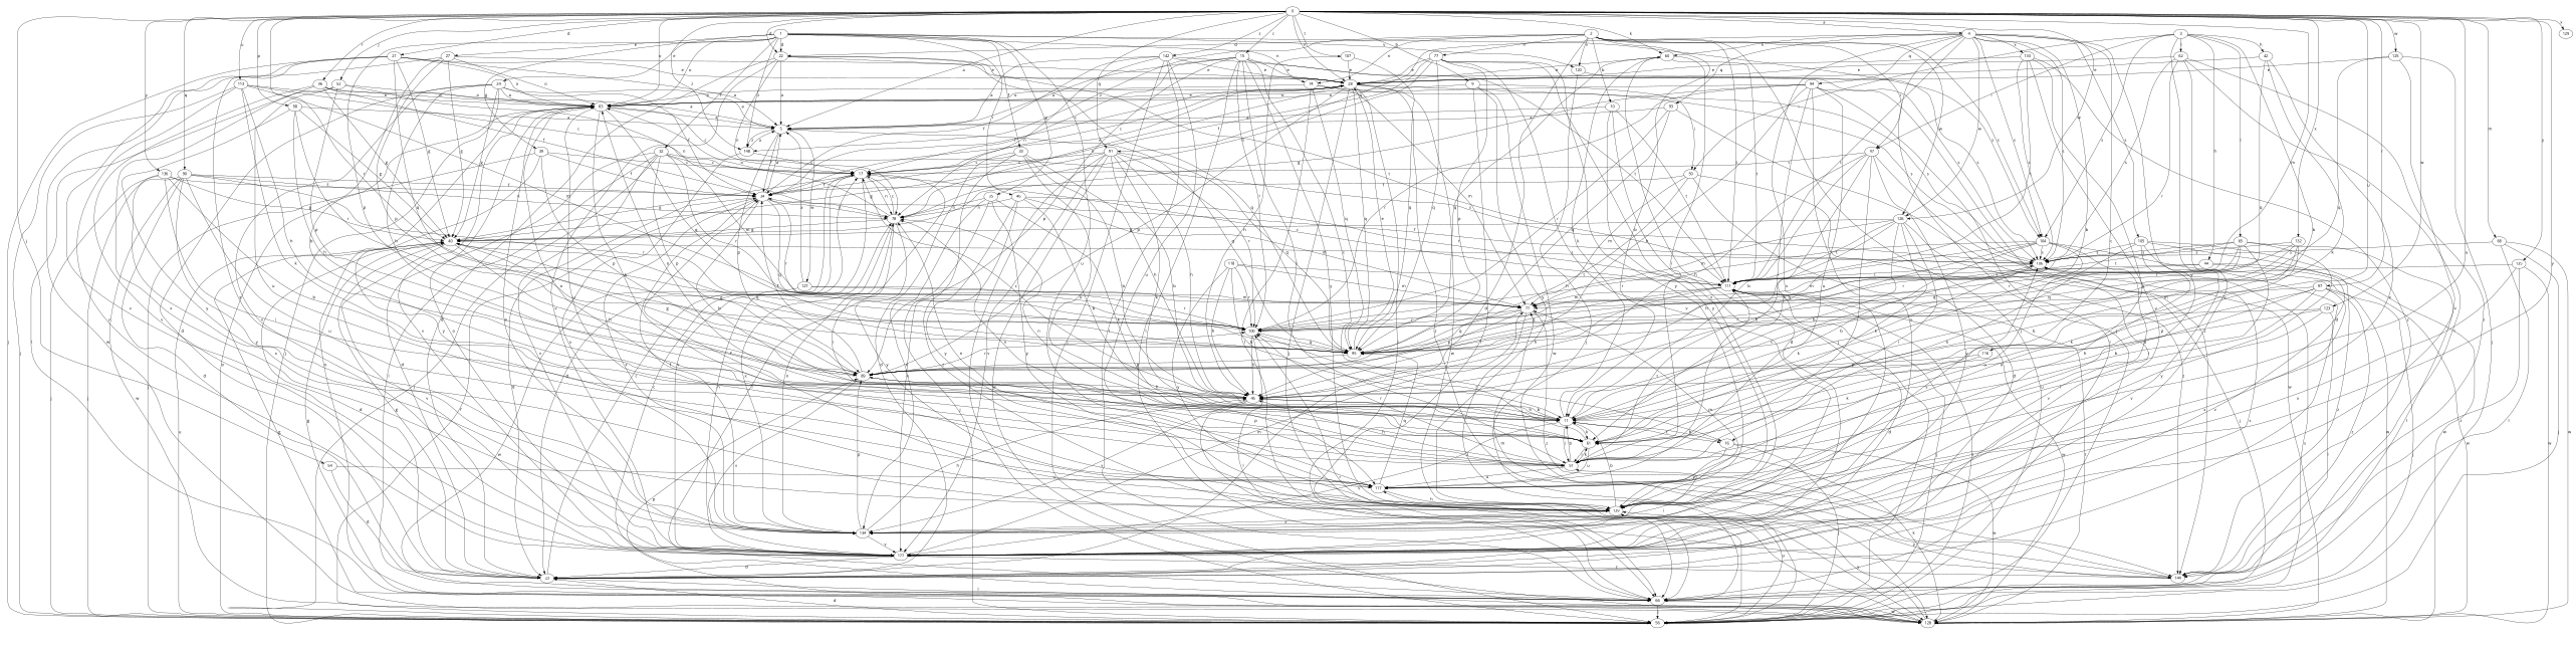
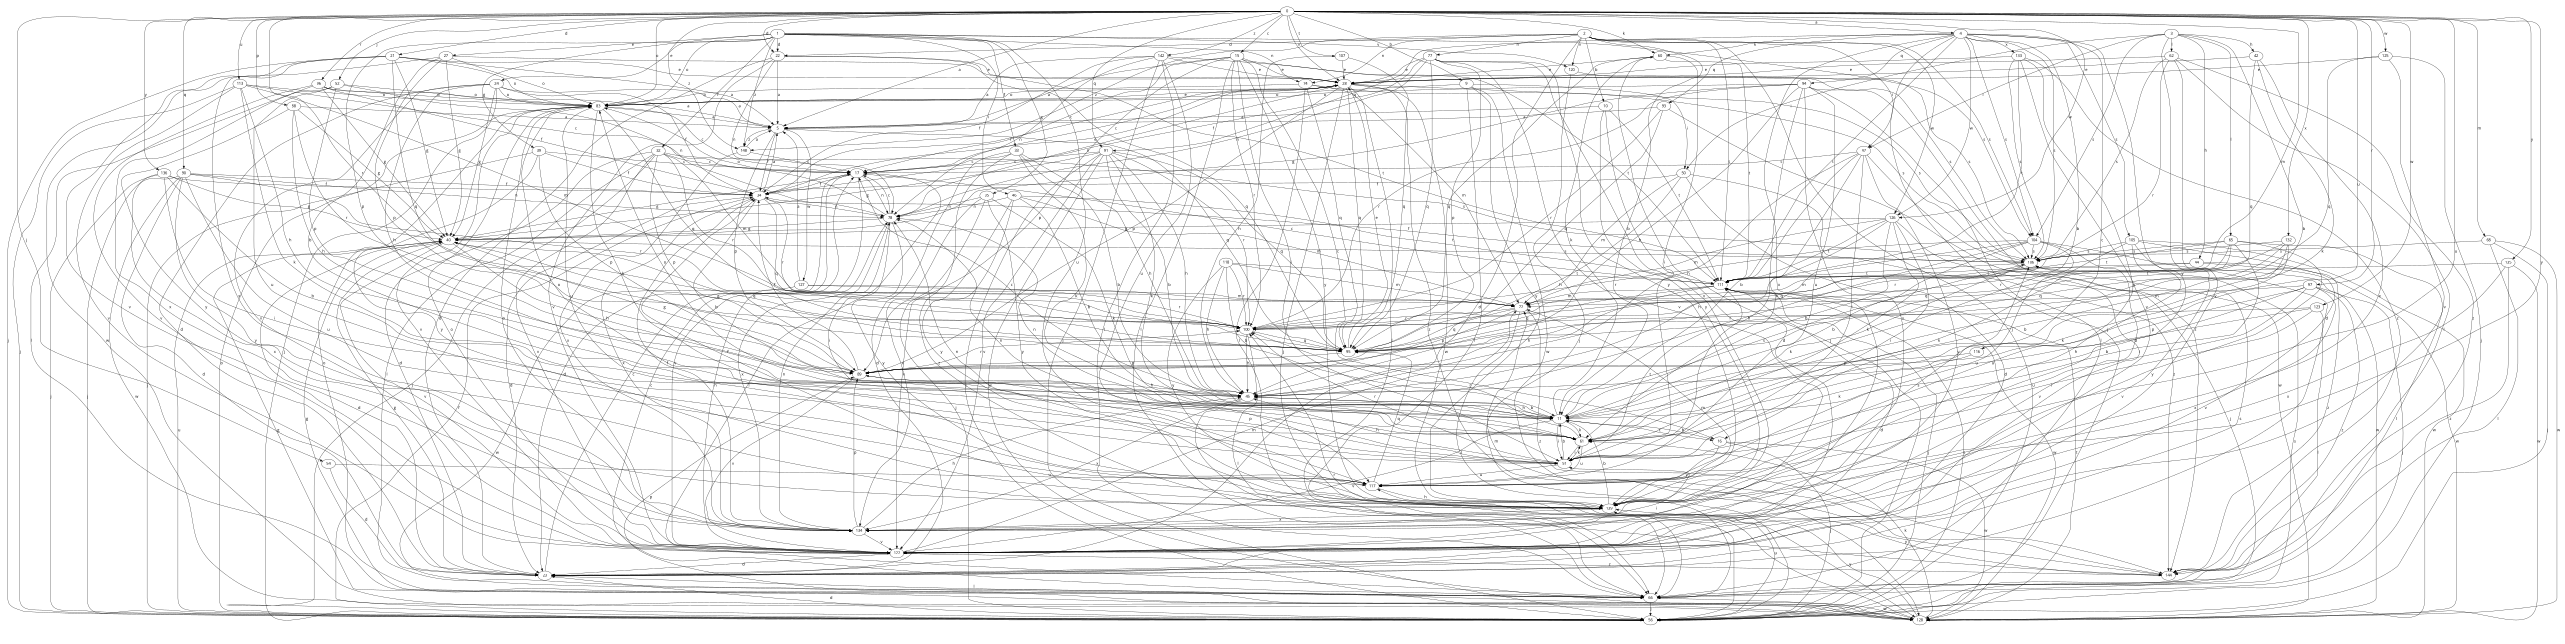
  strict digraph {
    fontname="Open Sans"
    node [fontname="Open Sans"]
    edge [fontname="Open Sans"]
    0
    4
    5
    9
    15
    21
    22
    28
    52
    54
    60
    68
    72
    83
    88
    90
    91
    96
    97
    100
    107
    113
    116
    117
    123
    125
    126
-   129
    132
    135
    136
    139
    142
    n34 [label=148]
    104
    11
    56
    111
    16
    93
    94
    105
    106
    133
    134
    89
    34
    95
    127
    50
    66
    128
    51
    17
    122
    40
    23
    78
    144
    61
    45
    1
    24
    27
    32
    33
    35
    39
    46
    74
    120
    2
    10
    47
    77
    3
    42
    44
    62
    65
    118
    0 -> 4 [label=a]
    0 -> 5 [label=a]
    0 -> 9 [label=b]
    0 -> 15 [label=c]
    0 -> 21 [label=d]
    0 -> 22 [label=d]
    0 -> 28 [label=v]
    0 -> 52 [label=j]
    0 -> 54 [label=j]
    0 -> 60 [label=k]
    0 -> 68 [label=m]
    0 -> 72 [label=m]
    0 -> 83 [label=o]
    0 -> 88 [label=p]
    0 -> 90 [label=q]
    0 -> 91 [label=q]
    0 -> 96 [label=r]
    0 -> 97 [label=r]
    0 -> 100 [label=r]
    0 -> 107 [label=t]
    0 -> 113 [label=u]
    0 -> 116 [label=u]
    0 -> 117 [label=u]
    0 -> 123 [label=w]
    0 -> 125 [label=w]
    0 -> 126 [label=w]
-   0 -> 129 [label=x]
    0 -> 132 [label=x]
    0 -> 135 [label=y]
    0 -> 136 [label=y]
    0 -> 139 [label=y]
    0 -> 142 [label=z]
    0 -> n34 [label=z]
    4 -> 60 [label=k]
    4 -> 91 [label=q]
    4 -> 126 [label=w]
    4 -> 139 [label=y]
    4 -> 104 [label=s]
    4 -> 11 [label=b]
    4 -> 56 [label=j]
    4 -> 111 [label=t]
    4 -> 16 [label=c]
    4 -> 93 [label=q]
    4 -> 94 [label=q]
    4 -> 105 [label=s]
    4 -> 106 [label=s]
    4 -> 133 [label=x]
    4 -> 134 [label=x]
    5 -> n34 [label=z]
    5 -> 89 [label=p]
    5 -> 34 [label=f]
    5 -> 95 [label=q]
    5 -> 127 [label=w]
    9 -> 83 [label=o]
    9 -> 139 [label=y]
    9 -> 50 [label=i]
    9 -> 66 [label=l]
    9 -> 128 [label=w]
    15 -> 5 [label=a]
    15 -> 28 [label=e]
    15 -> 100 [label=r]
    15 -> 139 [label=y]
    15 -> 111 [label=t]
    15 -> 16 [label=c]
    15 -> 89 [label=p]
    15 -> 66 [label=l]
    15 -> 51 [label=i]
    15 -> 17 [label=c]
    21 -> 5 [label=a]
    21 -> 28 [label=e]
    21 -> 83 [label=o]
    21 -> 56 [label=j]
    21 -> 95 [label=q]
    21 -> 128 [label=w]
    21 -> 122 [label=v]
    21 -> 40 [label=g]
    22 -> 5 [label=a]
-   22 -> 28 [label=e]
    22 -> 111 [label=t]
    22 -> 95 [label=q]
    22 -> 122 [label=v]
    22 -> 23 [label=d]
    22 -> 78 [label=n]
    28 -> 83 [label=o]
    28 -> 56 [label=j]
    28 -> 106 [label=s]
    28 -> 89 [label=p]
    28 -> 34 [label=f]
    28 -> 95 [label=q]
    28 -> 66 [label=l]
    28 -> 128 [label=w]
    28 -> 17 [label=c]
    28 -> 78 [label=n]
    28 -> 144 [label=z]
    52 -> 83 [label=o]
    52 -> 117 [label=u]
    52 -> 89 [label=p]
    52 -> 66 [label=l]
    52 -> 78 [label=n]
    54 -> 117 [label=u]
    54 -> 23 [label=d]
    60 -> 28 [label=e]
    60 -> 56 [label=j]
    60 -> 111 [label=t]
    60 -> 95 [label=q]
    60 -> 51 [label=i]
    68 -> 56 [label=j]
    68 -> 106 [label=s]
    68 -> 66 [label=l]
    68 -> 128 [label=w]
    72 -> 100 [label=r]
    72 -> 89 [label=p]
    72 -> 95 [label=q]
    72 -> 66 [label=l]
    72 -> 144 [label=z]
    83 -> 5 [label=a]
    83 -> 28 [label=e]
    83 -> 117 [label=u]
    83 -> 95 [label=q]
    83 -> 17 [label=c]
    83 -> 122 [label=v]
    83 -> 61 [label=k]
    88 -> 5 [label=a]
    88 -> 100 [label=r]
    88 -> 139 [label=y]
    88 -> 40 [label=g]
    88 -> 45 [label=h]
    90 -> 100 [label=r]
    90 -> 117 [label=u]
    90 -> 139 [label=y]
    90 -> 56 [label=j]
    90 -> 34 [label=f]
    90 -> 128 [label=w]
    90 -> 23 [label=d]
    90 -> 78 [label=n]
    91 -> 100 [label=r]
    91 -> 11 [label=b]
    91 -> 56 [label=j]
    91 -> 95 [label=q]
    91 -> 128 [label=w]
    91 -> 17 [label=c]
    91 -> 122 [label=v]
    91 -> 40 [label=g]
    91 -> 61 [label=k]
    91 -> 45 [label=h]
    96 -> 5 [label=a]
    96 -> 83 [label=o]
    96 -> 134 [label=x]
    96 -> 34 [label=f]
    96 -> 122 [label=v]
    96 -> 40 [label=g]
    97 -> 72 [label=m]
    97 -> 117 [label=u]
    97 -> 11 [label=b]
    97 -> 56 [label=j]
    97 -> 134 [label=x]
    97 -> 89 [label=p]
    97 -> 144 [label=z]
    100 -> 95 [label=q]
    100 -> 66 [label=l]
    100 -> 45 [label=h]
    107 -> 28 [label=e]
    107 -> 95 [label=q]
    107 -> 45 [label=h]
    113 -> 72 [label=m]
    113 -> 83 [label=o]
    113 -> 56 [label=j]
    113 -> 17 [label=c]
    113 -> 122 [label=v]
    113 -> 61 [label=k]
    113 -> 45 [label=h]
    116 -> 89 [label=p]
    116 -> 61 [label=k]
    117 -> 139 [label=h]
    117 -> 95 [label=q]
    117 -> 78 [label=n]
    123 -> 100 [label=r]
    123 -> 66 [label=l]
    123 -> 51 [label=i]
    123 -> 45 [label=h]
    125 -> 28 [label=e]
    125 -> 56 [label=j]
    125 -> 95 [label=q]
    125 -> 122 [label=v]
    126 -> 72 [label=m]
    126 -> 11 [label=b]
    126 -> 56 [label=j]
    126 -> 111 [label=t]
    126 -> 51 [label=i]
    126 -> 40 [label=g]
    126 -> 61 [label=k]
    126 -> 45 [label=h]
    132 -> 100 [label=r]
    132 -> 11 [label=b]
    132 -> 106 [label=s]
    132 -> 95 [label=q]
    132 -> 61 [label=k]
    135 -> 111 [label=t]
    135 -> 134 [label=x]
    135 -> 128 [label=w]
    135 -> 144 [label=z]
    136 -> 11 [label=b]
    136 -> 56 [label=j]
    136 -> 134 [label=x]
    136 -> 34 [label=f]
    136 -> 51 [label=i]
    136 -> 40 [label=g]
    139 -> 72 [label=m]
    139 -> 11 [label=b]
    139 -> 106 [label=s]
    139 -> 134 [label=x]
    139 -> 34 [label=f]
    142 -> 5 [label=a]
    142 -> 28 [label=e]
    142 -> 117 [label=u]
    142 -> 56 [label=j]
    142 -> 106 [label=s]
    142 -> 34 [label=f]
    142 -> 66 [label=l]
    142 -> 78 [label=n]
    n34 -> 5 [label=a]
    n34 -> 134 [label=x]
    n34 -> 17 [label=c]
    104 -> 100 [label=r]
    104 -> 117 [label=u]
    104 -> 11 [label=b]
    104 -> 106 [label=s]
    104 -> 95 [label=q]
    104 -> 128 [label=w]
    104 -> 122 [label=v]
    104 -> 45 [label=h]
    11 -> 60 [label=k]
    11 -> 83 [label=o]
    11 -> 16 [label=c]
    11 -> 106 [label=s]
    11 -> 51 [label=i]
    11 -> 122 [label=v]
    11 -> 61 [label=k]
    11 -> 45 [label=h]
    56 -> 83 [label=o]
    56 -> 117 [label=u]
    56 -> 111 [label=t]
    56 -> 106 [label=s]
    56 -> 34 [label=f]
    56 -> 40 [label=u]
    56 -> 23 [label=d]
    111 -> 72 [label=m]
    111 -> 56 [label=j]
    111 -> 95 [label=q]
    111 -> 128 [label=w]
    111 -> 17 [label=c]
    111 -> 23 [label=d]
    111 -> 45 [label=h]
    16 -> 139 [label=y]
    16 -> 11 [label=b]
    16 -> 56 [label=j]
    16 -> 128 [label=w]
    93 -> 5 [label=a]
    93 -> 100 [label=r]
    93 -> 95 [label=q]
    93 -> 23 [label=d]
    94 -> 83 [label=o]
    94 -> 100 [label=r]
    94 -> 117 [label=u]
    94 -> 66 [label=l]
    94 -> 51 [label=i]
    94 -> 122 [label=v]
    94 -> 40 [label=g]
    94 -> 144 [label=z]
    94 -> 45 [label=h]
    105 -> 117 [label=u]
    105 -> 106 [label=s]
    105 -> 128 [label=w]
    105 -> 122 [label=v]
    105 -> 144 [label=z]
    105 -> 61 [label=k]
    106 -> 111 [label=t]
    106 -> 34 [label=f]
    106 -> 61 [label=k]
    133 -> 28 [label=e]
    133 -> 139 [label=y]
    133 -> 111 [label=t]
    133 -> 106 [label=s]
    133 -> 122 [label=v]
    133 -> 144 [label=z]
    134 -> 83 [label=o]
    134 -> 89 [label=p]
    134 -> 34 [label=f]
    134 -> 122 [label=v]
    134 -> 78 [label=n]
    134 -> 45 [label=h]
    89 -> 100 [label=r]
    89 -> 34 [label=f]
    89 -> 122 [label=v]
    89 -> 40 [label=g]
    89 -> 45 [label=h]
    34 -> 5 [label=a]
    34 -> 28 [label=e]
    34 -> 100 [label=r]
    34 -> 11 [label=b]
    34 -> 134 [label=x]
    34 -> 95 [label=q]
    34 -> 23 [label=d]
    34 -> 78 [label=n]
    95 -> 28 [label=e]
    95 -> 89 [label=p]
    95 -> 40 [label=g]
    127 -> 5 [label=a]
    127 -> 72 [label=m]
    127 -> 100 [label=r]
    127 -> 128 [label=w]
    50 -> 72 [label=m]
    50 -> 34 [label=f]
    50 -> 23 [label=d]
    50 -> 144 [label=z]
    50 -> 45 [label=h]
    66 -> 56 [label=j]
    66 -> 128 [label=w]
    66 -> 17 [label=c]
    66 -> 40 [label=g]
    128 -> 83 [label=o]
    128 -> 100 [label=r]
    128 -> 139 [label=y]
    128 -> 111 [label=t]
    128 -> 89 [label=p]
    128 -> 40 [label=g]
    128 -> 61 [label=k]
    51 -> 83 [label=o]
    51 -> 100 [label=r]
    51 -> 117 [label=u]
    51 -> 11 [label=b]
    51 -> 111 [label=t]
    51 -> 89 [label=p]
    51 -> 78 [label=n]
    51 -> 61 [label=k]
    51 -> 45 [label=h]
    17 -> 34 [label=f]
    17 -> 66 [label=l]
    17 -> 122 [label=v]
    17 -> 40 [label=g]
    17 -> 23 [label=d]
    17 -> 78 [label=n]
    122 -> 72 [label=m]
    122 -> 83 [label=o]
    122 -> 51 [label=i]
    122 -> 23 [label=d]
    122 -> 78 [label=n]
    122 -> 144 [label=z]
    40 -> 106 [label=s]
    40 -> 95 [label=q]
    40 -> 122 [label=v]
    40 -> 23 [label=d]
    40 -> 45 [label=h]
    23 -> 106 [label=s]
    23 -> 66 [label=l]
    23 -> 17 [label=c]
    23 -> 40 [label=g]
    78 -> 83 [label=o]
    78 -> 139 [label=y]
    78 -> 134 [label=x]
    78 -> 51 [label=i]
    78 -> 17 [label=c]
    78 -> 40 [label=g]
    144 -> 72 [label=m]
    144 -> 139 [label=y]
    61 -> 100 [label=r]
    61 -> 117 [label=u]
    61 -> 51 [label=i]
    61 -> 78 [label=n]
    45 -> 11 [label=b]
    45 -> 134 [label=x]
    45 -> 66 [label=l]
    45 -> 17 [label=c]
    1 -> 22 [label=d]
    1 -> 83 [label=o]
    1 -> 117 [label=u]
    1 -> n34 [label=z]
    1 -> 104 [label=s]
    1 -> 89 [label=p]
    1 -> 24 [label=e]
    1 -> 27 [label=e]
    1 -> 32 [label=f]
    1 -> 33 [label=f]
    1 -> 35 [label=g]
    1 -> 39 [label=g]
    1 -> 46 [label=i]
    1 -> 74 [label=n]
    1 -> 120 [label=v]
    24 -> 5 [label=a]
    24 -> 83 [label=o]
    24 -> 56 [label=j]
    24 -> 34 [label=f]
    24 -> 122 [label=v]
    24 -> 40 [label=g]
    24 -> 23 [label=d]
    24 -> 45 [label=h]
    27 -> 28 [label=e]
    27 -> 83 [label=o]
    27 -> 11 [label=b]
    27 -> 134 [label=x]
    27 -> 89 [label=p]
    27 -> 40 [label=g]
    32 -> 72 [label=m]
    32 -> 100 [label=r]
    32 -> 56 [label=j]
    32 -> 106 [label=s]
    32 -> 89 [label=p]
    32 -> 66 [label=l]
    32 -> 17 [label=c]
    32 -> 122 [label=v]
    32 -> 23 [label=d]
    33 -> 11 [label=b]
    33 -> 17 [label=c]
    33 -> 23 [label=d]
    33 -> 144 [label=z]
    33 -> 61 [label=k]
    33 -> 45 [label=h]
    35 -> 139 [label=y]
    35 -> 56 [label=j]
    35 -> 134 [label=x]
    35 -> 78 [label=n]
    35 -> 61 [label=k]
    39 -> 139 [label=y]
    39 -> 56 [label=j]
    39 -> 89 [label=p]
    39 -> 34 [label=f]
    39 -> 17 [label=c]
    46 -> 72 [label=m]
    46 -> 139 [label=y]
    46 -> 11 [label=b]
    46 -> 111 [label=t]
    46 -> 122 [label=v]
    46 -> 78 [label=n]
    74 -> 72 [label=m]
    74 -> 83 [label=o]
    74 -> 106 [label=s]
    74 -> 95 [label=q]
    74 -> 66 [label=l]
    120 -> 56 [label=j]
    120 -> 106 [label=s]
    2 -> 22 [label=d]
    2 -> 126 [label=w]
    2 -> n34 [label=z]
    2 -> 104 [label=s]
    2 -> 11 [label=b]
    2 -> 56 [label=j]
    2 -> 111 [label=t]
    2 -> 23 [label=d]
    2 -> 74 [label=n]
    2 -> 120 [label=v]
    2 -> 10 [label=b]
    2 -> 47 [label=i]
    2 -> 77 [label=n]
    10 -> 5 [label=a]
    10 -> 139 [label=y]
    10 -> 111 [label=t]
    10 -> 23 [label=d]
    47 -> 11 [label=b]
    47 -> 128 [label=w]
    47 -> 51 [label=i]
    47 -> 17 [label=c]
    47 -> 122 [label=v]
    47 -> 61 [label=k]
    47 -> 45 [label=h]
    77 -> 28 [label=e]
    77 -> 139 [label=y]
    77 -> 134 [label=x]
    77 -> 89 [label=p]
    77 -> 34 [label=f]
    77 -> 95 [label=q]
    77 -> 122 [label=v]
    77 -> 78 [label=n]
    3 -> 104 [label=s]
    3 -> 11 [label=b]
    3 -> 50 [label=i]
    3 -> 122 [label=v]
    3 -> 47 [label=i]
    3 -> 42 [label=h]
    3 -> 44 [label=h]
    3 -> 62 [label=l]
    3 -> 65 [label=l]
    42 -> 28 [label=e]
    42 -> 134 [label=x]
    42 -> 95 [label=q]
    42 -> 61 [label=k]
    44 -> 72 [label=m]
    44 -> 111 [label=t]
    44 -> 128 [label=w]
    44 -> 122 [label=v]
    62 -> 28 [label=e]
    62 -> 100 [label=r]
    62 -> 106 [label=s]
    62 -> 66 [label=l]
    62 -> 23 [label=d]
    62 -> 144 [label=z]
    65 -> 100 [label=r]
    65 -> 139 [label=y]
    65 -> 111 [label=t]
    65 -> 106 [label=s]
    65 -> 95 [label=q]
    65 -> 66 [label=l]
    65 -> 51 [label=i]
    118 -> 72 [label=m]
    118 -> 100 [label=r]
    118 -> 139 [label=y]
    118 -> 11 [label=b]
    118 -> 111 [label=t]
    118 -> 45 [label=h]
  }
